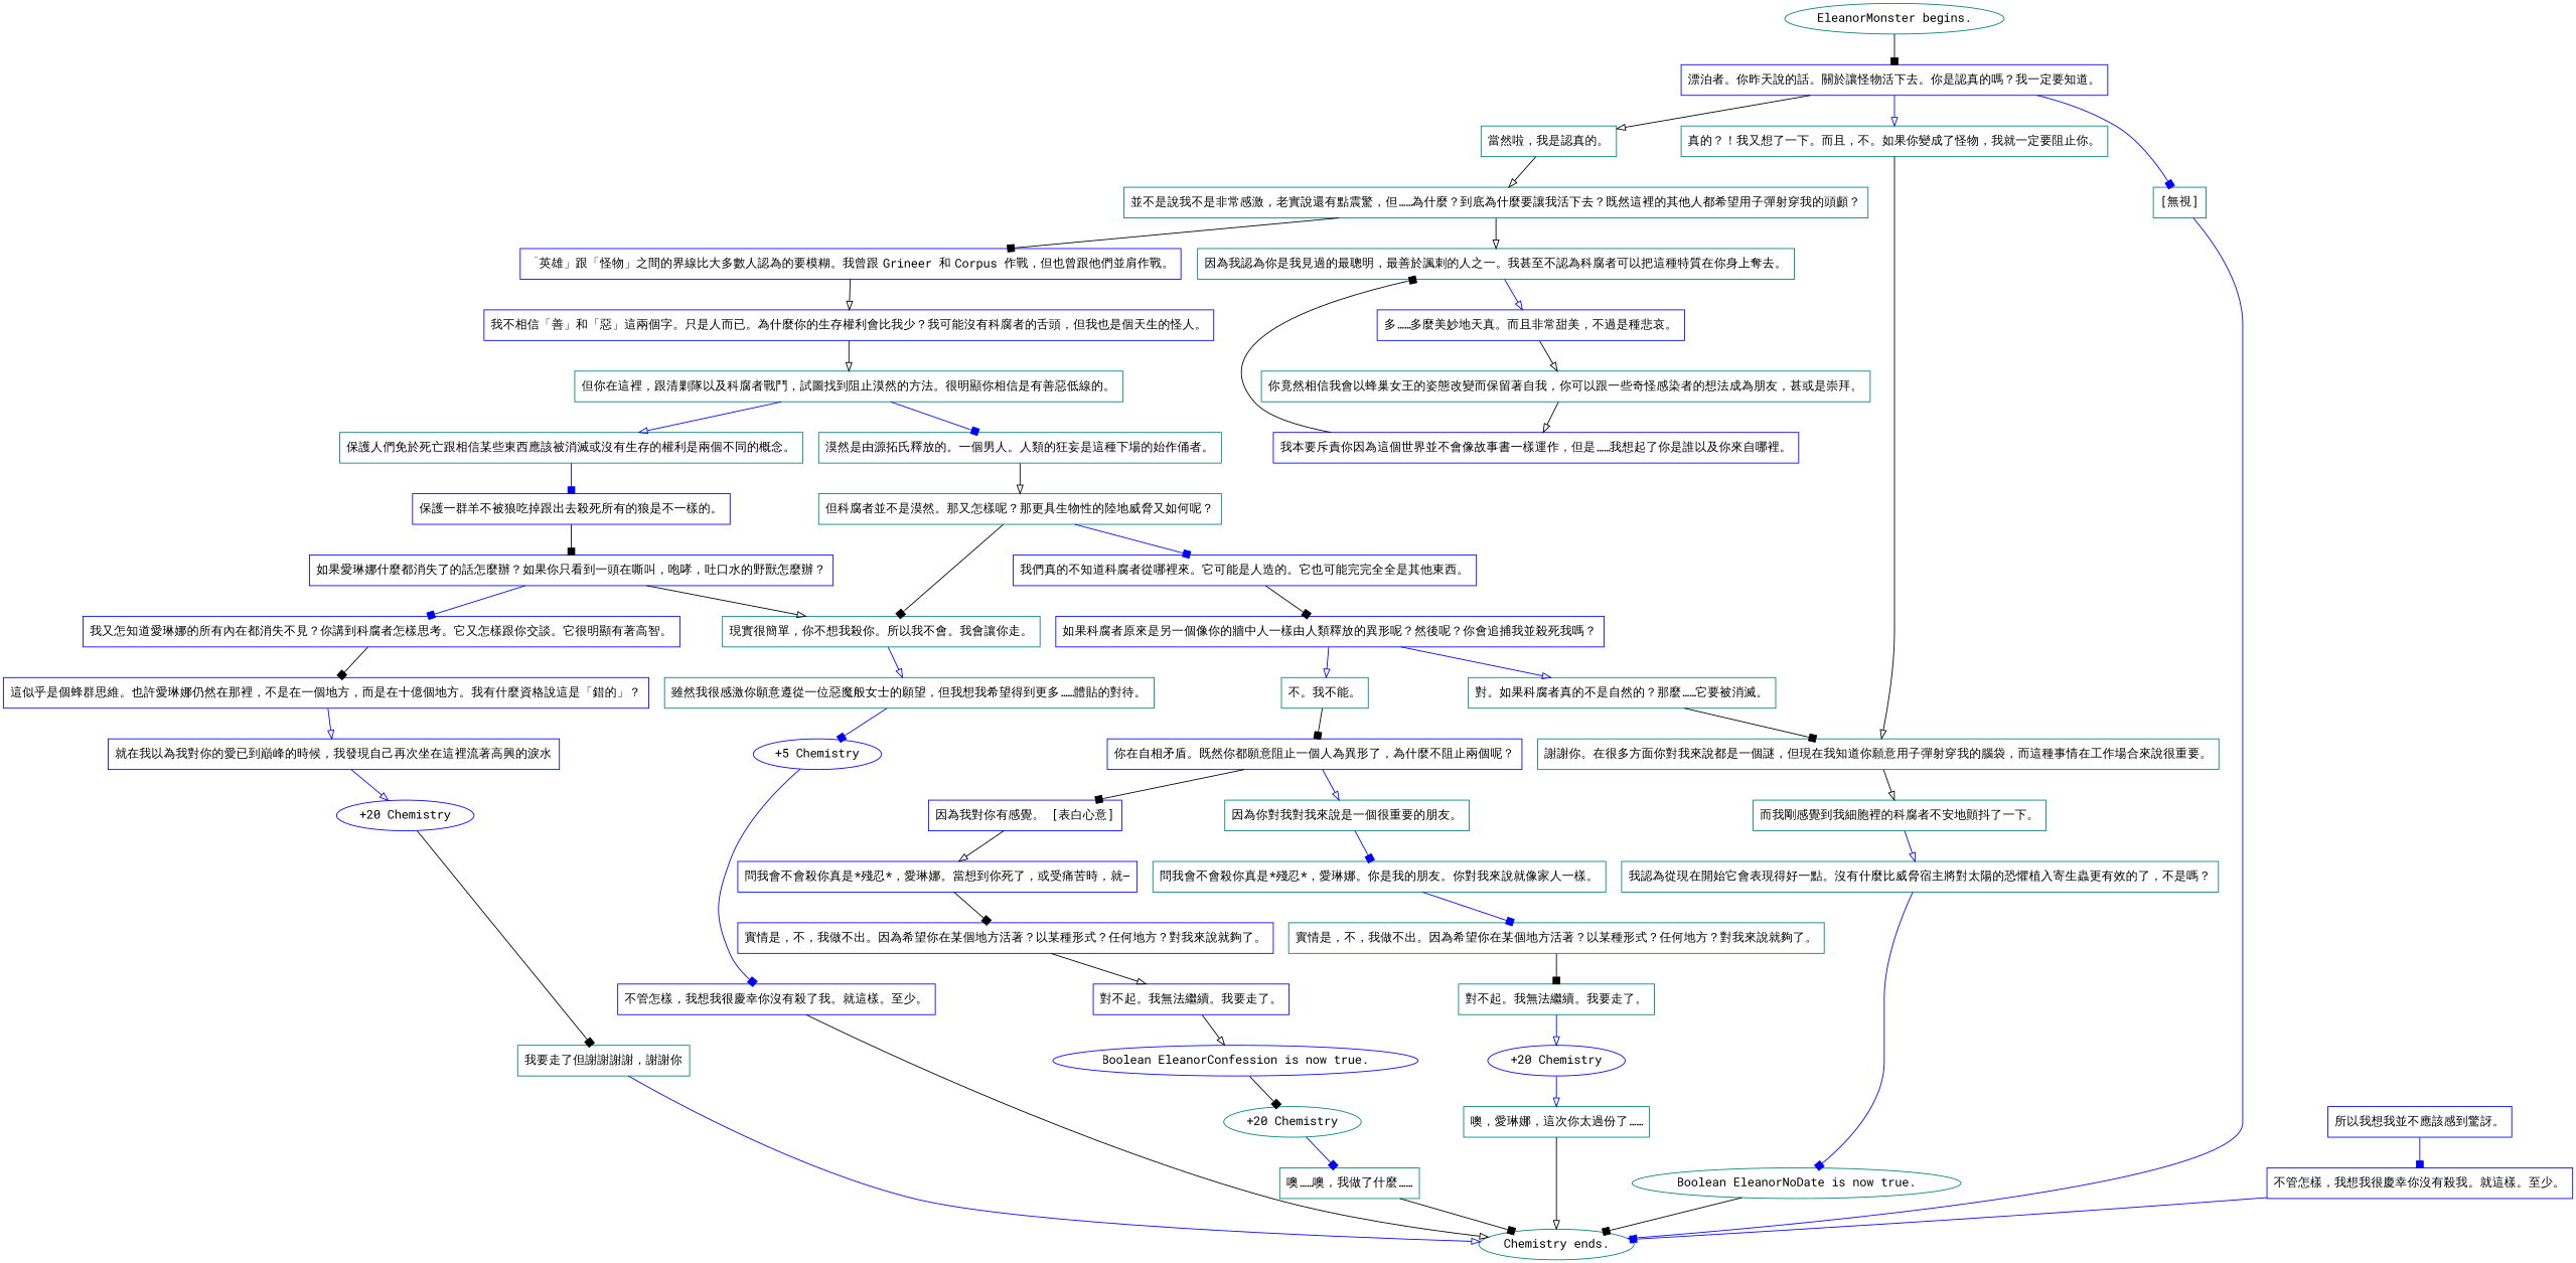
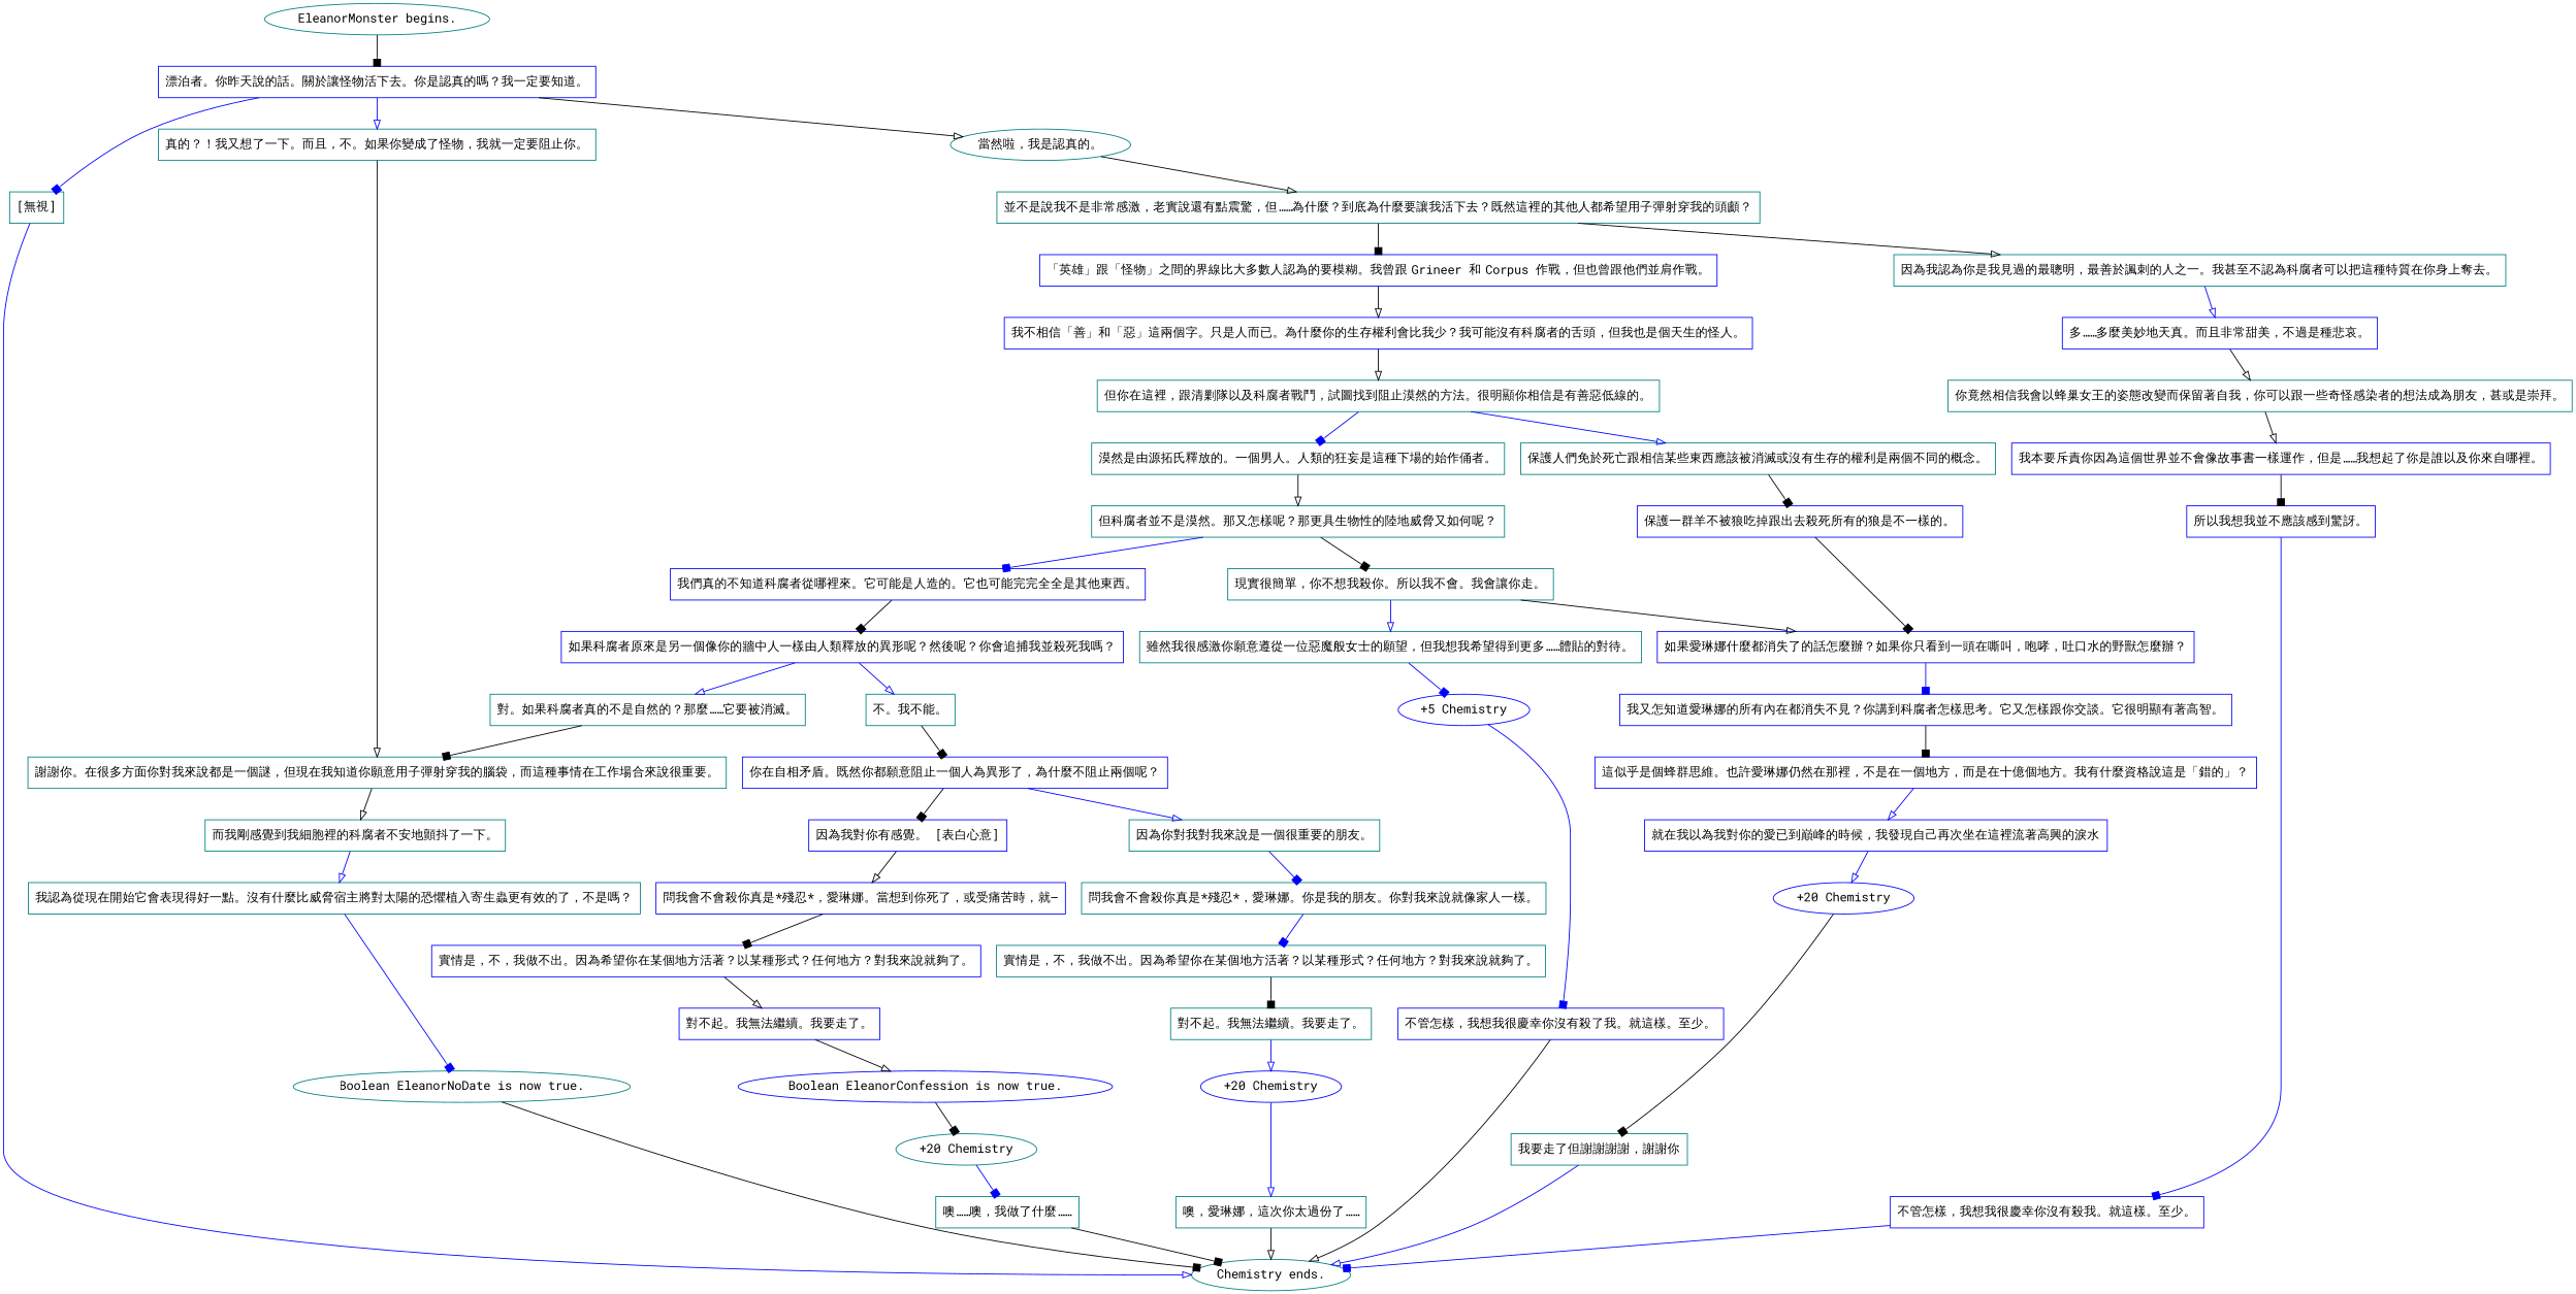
  digraph {
    fontname="Roboto Mono"
    node [color=teal fontname="Roboto Mono" shape=box]
    edge [arrowhead=onormal color=black fontname="Roboto Mono"]
    "EleanorMonster begins." [shape=""]
    n2 [color=blue label="漂泊者。你昨天說的話。關於讓怪物活下去。你是認真的嗎？我一定要知道。"]
-   n3 [label="當然啦，我是認真的。"]
+   n3 [label="當然啦，我是認真的。" shape=ellipse]
    n4 [label="真的？！我又想了一下。而且，不。如果你變成了怪物，我就一定要阻止你。"]
    n5 [label="[無視]"]
    n6 [label="並不是說我不是非常感激，老實說還有點震驚，但……為什麼？到底為什麼要讓我活下去？既然這裡的其他人都希望用子彈射穿我的頭顱？"]
    n7 [label="謝謝你。在很多方面你對我來說都是一個謎，但現在我知道你願意用子彈射穿我的腦袋，而這種事情在工作場合來說很重要。"]
    n8 [label="Chemistry ends." shape=""]
    n9 [color=blue label="「英雄」跟「怪物」之間的界線比大多數人認為的要模糊。我曾跟 Grineer 和 Corpus 作戰，但也曾跟他們並肩作戰。"]
    n10 [label="因為我認為你是我見過的最聰明，最善於諷刺的人之一。我甚至不認為科腐者可以把這種特質在你身上奪去。"]
    n11 [label="而我剛感覺到我細胞裡的科腐者不安地顫抖了一下。"]
    n12 [color=blue label="我不相信「善」和「惡」這兩個字。只是人而已。為什麼你的生存權利會比我少？我可能沒有科腐者的舌頭，但我也是個天生的怪人。"]
    n13 [color=blue label="多……多麼美妙地天真。而且非常甜美，不過是種悲哀。"]
    n14 [label="我認為從現在開始它會表現得好一點。沒有什麼比威脅宿主將對太陽的恐懼植入寄生蟲更有效的了，不是嗎？"]
    n15 [label="但你在這裡，跟清剿隊以及科腐者戰鬥，試圖找到阻止漠然的方法。很明顯你相信是有善惡低線的。"]
    n16 [label="你竟然相信我會以蜂巢女王的姿態改變而保留著自我，你可以跟一些奇怪感染者的想法成為朋友，甚或是崇拜。"]
    n17 [label="Boolean EleanorNoDate is now true." shape=""]
    n18 [label="漠然是由源拓氏釋放的。一個男人。人類的狂妄是這種下場的始作俑者。"]
    n19 [label="保護人們免於死亡跟相信某些東西應該被消滅或沒有生存的權利是兩個不同的概念。"]
    n20 [color=blue label="我本要斥責你因為這個世界並不會像故事書一樣運作，但是……我想起了你是誰以及你來自哪裡。"]
    n21 [label="但科腐者並不是漠然。那又怎樣呢？那更具生物性的陸地威脅又如何呢？"]
    n22 [color=blue label="保護一群羊不被狼吃掉跟出去殺死所有的狼是不一樣的。"]
    n23 [color=blue label="所以我想我並不應該感到驚訝。"]
    n24 [color=blue label="我們真的不知道科腐者從哪裡來。它可能是人造的。它也可能完完全全是其他東西。"]
    n25 [label="現實很簡單，你不想我殺你。所以我不會。我會讓你走。"]
    n26 [color=blue label="如果愛琳娜什麼都消失了的話怎麼辦？如果你只看到一頭在嘶叫，咆哮，吐口水的野獸怎麼辦？"]
    n27 [color=blue label="不管怎樣，我想我很慶幸你沒有殺我。就這樣。至少。"]
    n28 [color=blue label="如果科腐者原來是另一個像你的牆中人一樣由人類釋放的異形呢？然後呢？你會追捕我並殺死我嗎？"]
    n29 [label="雖然我很感激你願意遵從一位惡魔般女士的願望，但我想我希望得到更多……體貼的對待。"]
    n30 [color=blue label="我又怎知道愛琳娜的所有內在都消失不見？你講到科腐者怎樣思考。它又怎樣跟你交談。它很明顯有著高智。"]
    n31 [label="不。我不能。"]
    n32 [label="對。如果科腐者真的不是自然的？那麼……它要被消滅。"]
    n33 [color=blue label="+5 Chemistry" shape=""]
    n34 [color=blue label="這似乎是個蜂群思維。也許愛琳娜仍然在那裡，不是在一個地方，而是在十億個地方。我有什麼資格說這是「錯的」？"]
    n35 [color=blue label="你在自相矛盾。既然你都願意阻止一個人為異形了，為什麼不阻止兩個呢？"]
    n36 [color=blue label="不管怎樣，我想我很慶幸你沒有殺了我。就這樣。至少。"]
    n37 [color=blue label="就在我以為我對你的愛已到巔峰的時候，我發現自己再次坐在這裡流著高興的淚水"]
    n38 [color=blue label="因為我對你有感覺。 [表白心意]"]
    n39 [label="因為你對我對我來說是一個很重要的朋友。"]
    n40 [color=blue label="+20 Chemistry" shape=""]
    n41 [color=blue label="問我會不會殺你真是*殘忍*，愛琳娜。當想到你死了，或受痛苦時，就—"]
    n42 [label="問我會不會殺你真是*殘忍*，愛琳娜。你是我的朋友。你對我來說就像家人一樣。"]
    n43 [label="我要走了但謝謝謝謝，謝謝你"]
    n44 [color=blue label="實情是，不，我做不出。因為希望你在某個地方活著？以某種形式？任何地方？對我來說就夠了。"]
    n45 [label="實情是，不，我做不出。因為希望你在某個地方活著？以某種形式？任何地方？對我來說就夠了。"]
    n46 [color=blue label="對不起。我無法繼續。我要走了。"]
    n47 [label="對不起。我無法繼續。我要走了。"]
    n48 [color=blue label="Boolean EleanorConfession is now true." shape=""]
    n49 [color=blue label="+20 Chemistry" shape=""]
    n50 [label="+20 Chemistry" shape=""]
    n51 [label="噢，愛琳娜，這次你太過份了……"]
    n52 [label="噢……噢，我做了什麼……"]
    "EleanorMonster begins." -> n2 [arrowhead=box]
    n2 -> n3
    n2 -> n4 [color=blue]
    n2 -> n5 [arrowhead=box color=blue]
    n3 -> n6
    n4 -> n7
    n5 -> n8 [color=blue]
    n6 -> n9 [arrowhead=box]
    n6 -> n10
    n7 -> n11
    n9 -> n12
    n10 -> n13 [color=blue]
    n11 -> n14 [color=blue]
    n12 -> n15
    n13 -> n16
    n14 -> n17 [arrowhead=box color=blue]
    n15 -> n18 [arrowhead=box color=blue]
    n15 -> n19 [color=blue]
    n16 -> n20
    n17 -> n8 [arrowhead=box]
    n18 -> n21
-   n19 -> n22 [arrowhead=box color=blue]
-   n20 -> n10 [arrowhead=box]
+   n19 -> n22 [arrowhead=box]
+   n20 -> n23 [arrowhead=box]
    n21 -> n24 [arrowhead=box color=blue]
    n21 -> n25 [arrowhead=box]
    n22 -> n26 [arrowhead=box]
    n23 -> n27 [arrowhead=box color=blue]
    n24 -> n28 [arrowhead=box]
    n25 -> n29 [color=blue]
-   n26 -> n25
+   n25 -> n26
    n26 -> n30 [arrowhead=box color=blue]
    n27 -> n8 [arrowhead=box color=blue]
    n28 -> n31 [color=blue]
    n28 -> n32 [color=blue]
    n29 -> n33 [arrowhead=box color=blue]
    n30 -> n34 [arrowhead=box]
    n31 -> n35 [arrowhead=box]
    n32 -> n7 [arrowhead=box]
    n33 -> n36 [arrowhead=box color=blue]
    n34 -> n37 [color=blue]
    n35 -> n38 [arrowhead=box]
    n35 -> n39 [color=blue]
    n36 -> n8
    n37 -> n40 [color=blue]
    n38 -> n41
    n39 -> n42 [arrowhead=box color=blue]
    n40 -> n43 [arrowhead=box]
    n41 -> n44 [arrowhead=box]
    n42 -> n45 [arrowhead=box color=blue]
    n43 -> n8 [color=blue]
    n44 -> n46
    n45 -> n47 [arrowhead=box]
    n46 -> n48
    n47 -> n49 [color=blue]
    n48 -> n50 [arrowhead=box]
    n49 -> n51 [color=blue]
    n50 -> n52 [arrowhead=box color=blue]
    n51 -> n8
    n52 -> n8 [arrowhead=box]
  }
